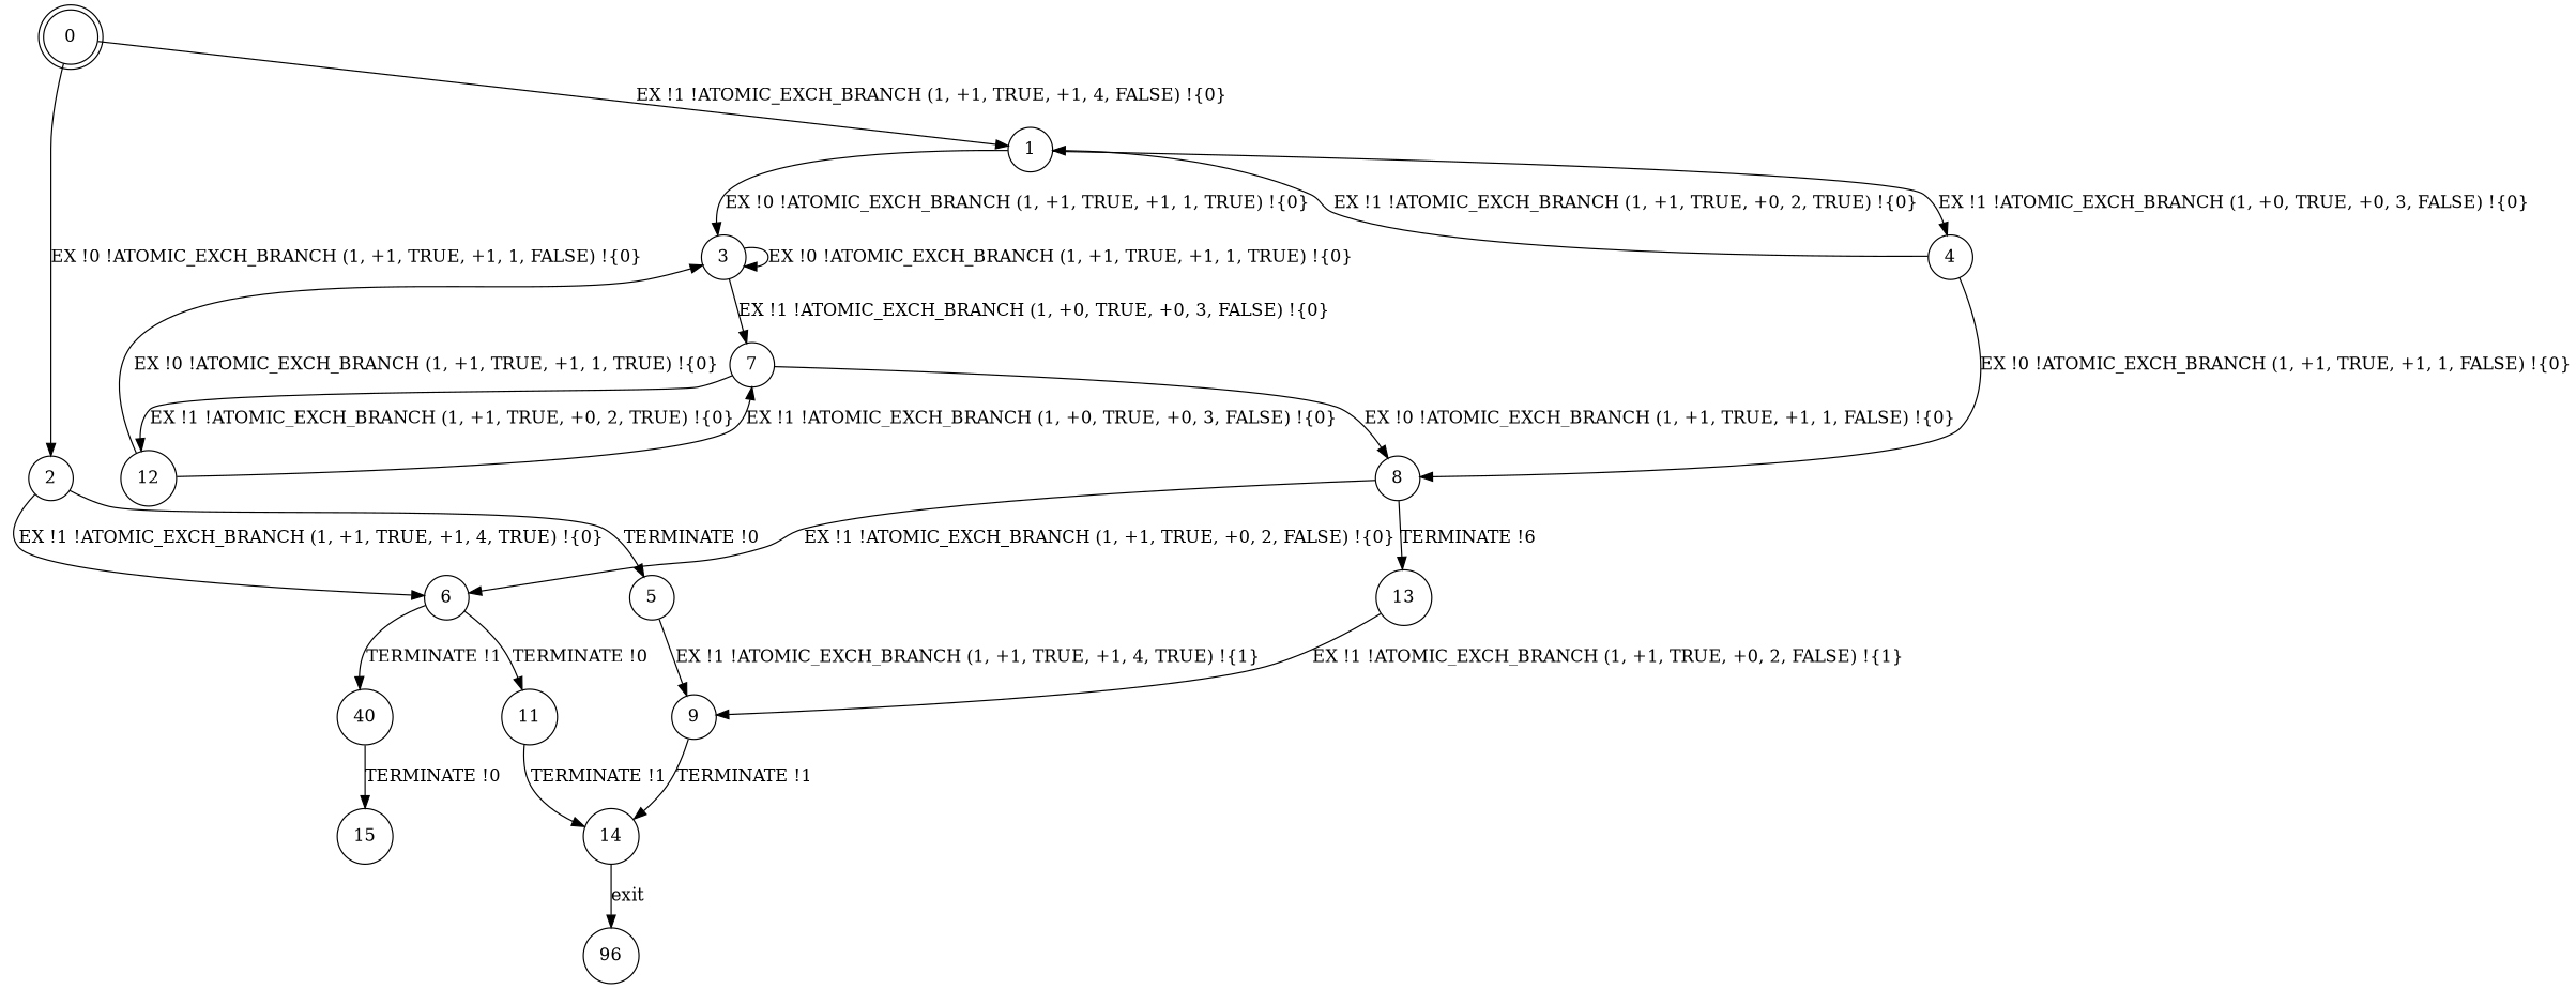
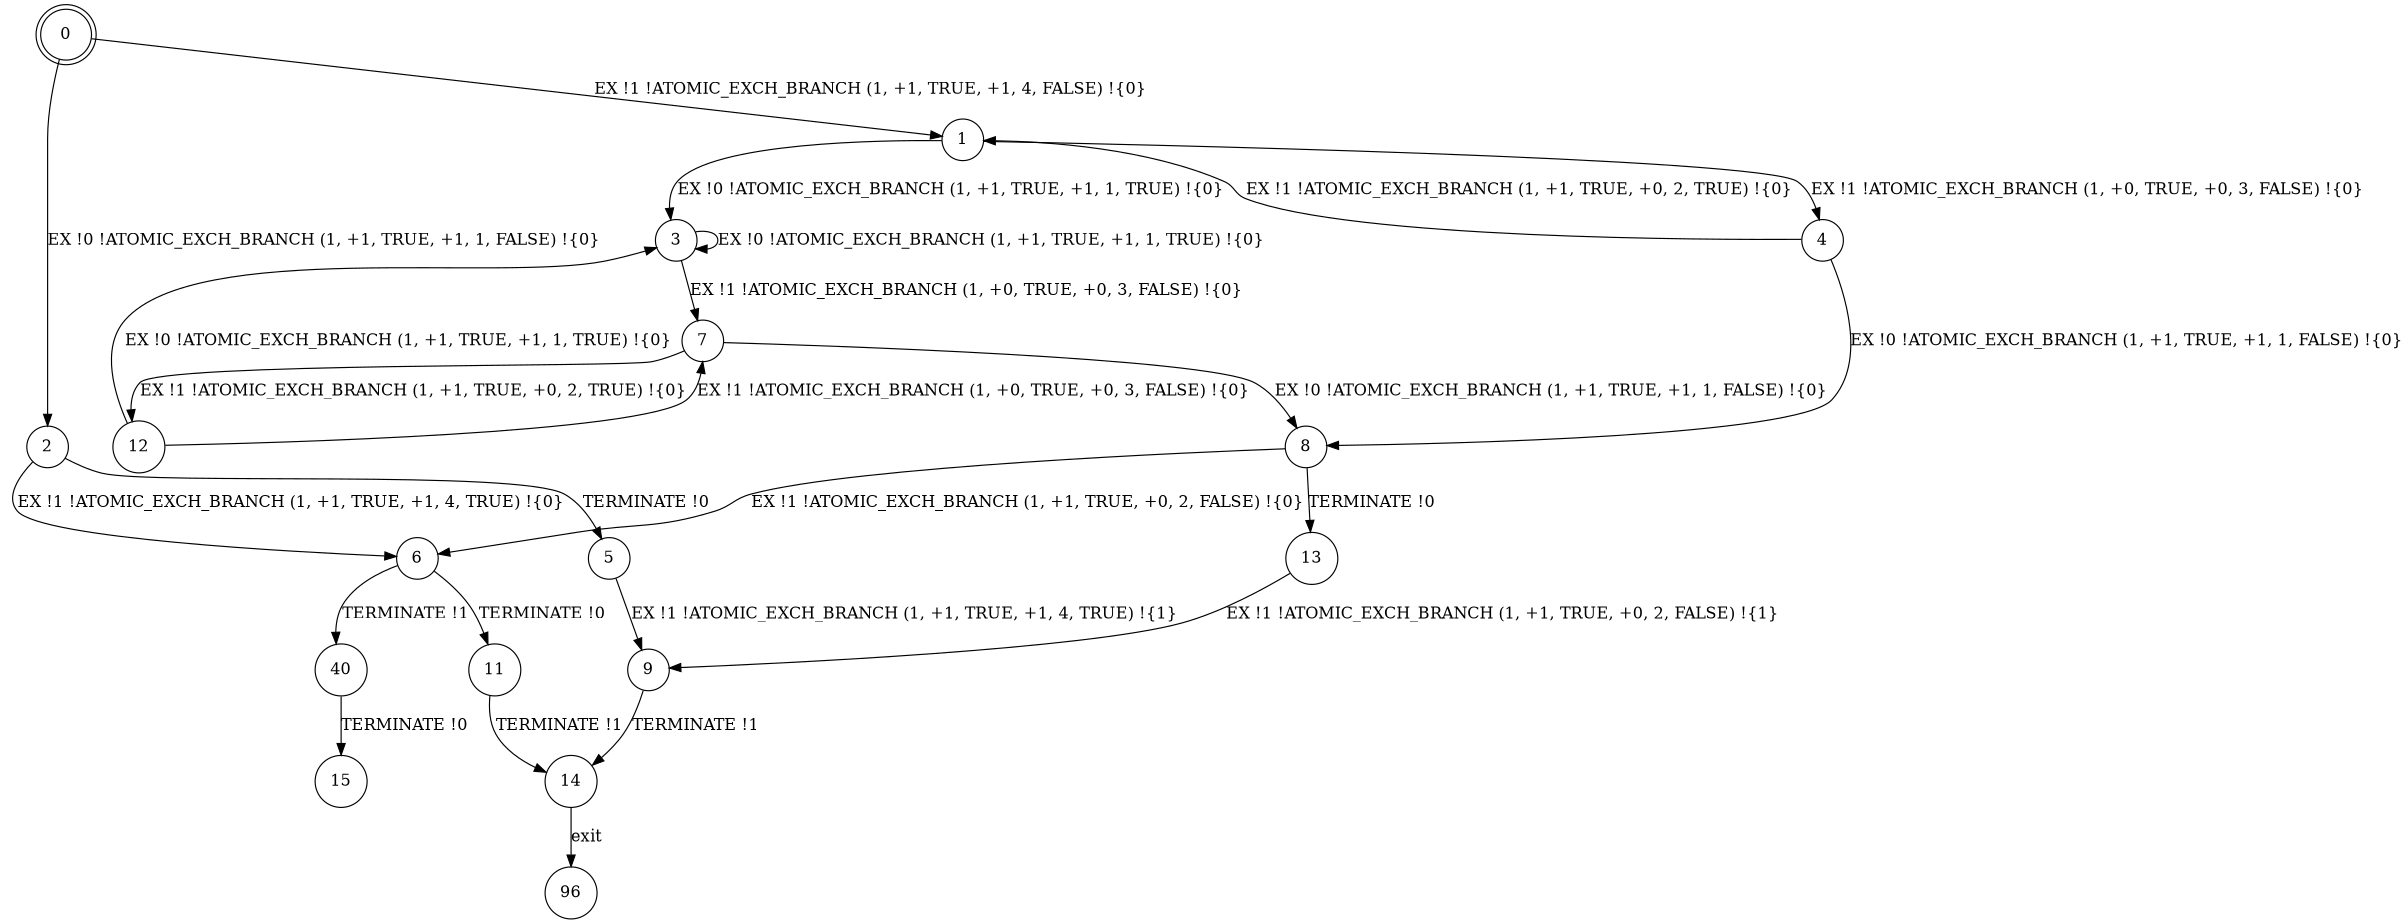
  digraph {
    node [shape=circle]
    0 [peripheries=2]
    1
    2
    3
    4
    5
    6
    7
    8
    9
    n11 [label=40]
    11
    12
    13
    14
    15
    n17 [label=96]
    0 -> 1 [label="EX !1 !ATOMIC_EXCH_BRANCH (1, +1, TRUE, +1, 4, FALSE) !{0}"]
    0 -> 2 [label="EX !0 !ATOMIC_EXCH_BRANCH (1, +1, TRUE, +1, 1, FALSE) !{0}"]
    1 -> 3 [label="EX !0 !ATOMIC_EXCH_BRANCH (1, +1, TRUE, +1, 1, TRUE) !{0}"]
    1 -> 4 [label="EX !1 !ATOMIC_EXCH_BRANCH (1, +0, TRUE, +0, 3, FALSE) !{0}"]
    2 -> 5 [label="TERMINATE !0"]
    2 -> 6 [label="EX !1 !ATOMIC_EXCH_BRANCH (1, +1, TRUE, +1, 4, TRUE) !{0}"]
    3 -> 3 [label="EX !0 !ATOMIC_EXCH_BRANCH (1, +1, TRUE, +1, 1, TRUE) !{0}"]
    3 -> 7 [label="EX !1 !ATOMIC_EXCH_BRANCH (1, +0, TRUE, +0, 3, FALSE) !{0}"]
    4 -> 1 [label="EX !1 !ATOMIC_EXCH_BRANCH (1, +1, TRUE, +0, 2, TRUE) !{0}"]
    4 -> 8 [label="EX !0 !ATOMIC_EXCH_BRANCH (1, +1, TRUE, +1, 1, FALSE) !{0}"]
    5 -> 9 [label="EX !1 !ATOMIC_EXCH_BRANCH (1, +1, TRUE, +1, 4, TRUE) !{1}"]
    6 -> n11 [label="TERMINATE !1"]
    6 -> 11 [label="TERMINATE !0"]
    7 -> 8 [label="EX !0 !ATOMIC_EXCH_BRANCH (1, +1, TRUE, +1, 1, FALSE) !{0}"]
    7 -> 12 [label="EX !1 !ATOMIC_EXCH_BRANCH (1, +1, TRUE, +0, 2, TRUE) !{0}"]
    8 -> 6 [label="EX !1 !ATOMIC_EXCH_BRANCH (1, +1, TRUE, +0, 2, FALSE) !{0}"]
-   8 -> 13 [label="TERMINATE !6"]
+   8 -> 13 [label="TERMINATE !0"]
    9 -> 14 [label="TERMINATE !1"]
    n11 -> 15 [label="TERMINATE !0"]
    11 -> 14 [label="TERMINATE !1"]
    12 -> 3 [label="EX !0 !ATOMIC_EXCH_BRANCH (1, +1, TRUE, +1, 1, TRUE) !{0}"]
    12 -> 7 [label="EX !1 !ATOMIC_EXCH_BRANCH (1, +0, TRUE, +0, 3, FALSE) !{0}"]
    13 -> 9 [label="EX !1 !ATOMIC_EXCH_BRANCH (1, +1, TRUE, +0, 2, FALSE) !{1}"]
    14 -> n17 [label=exit]
  }
